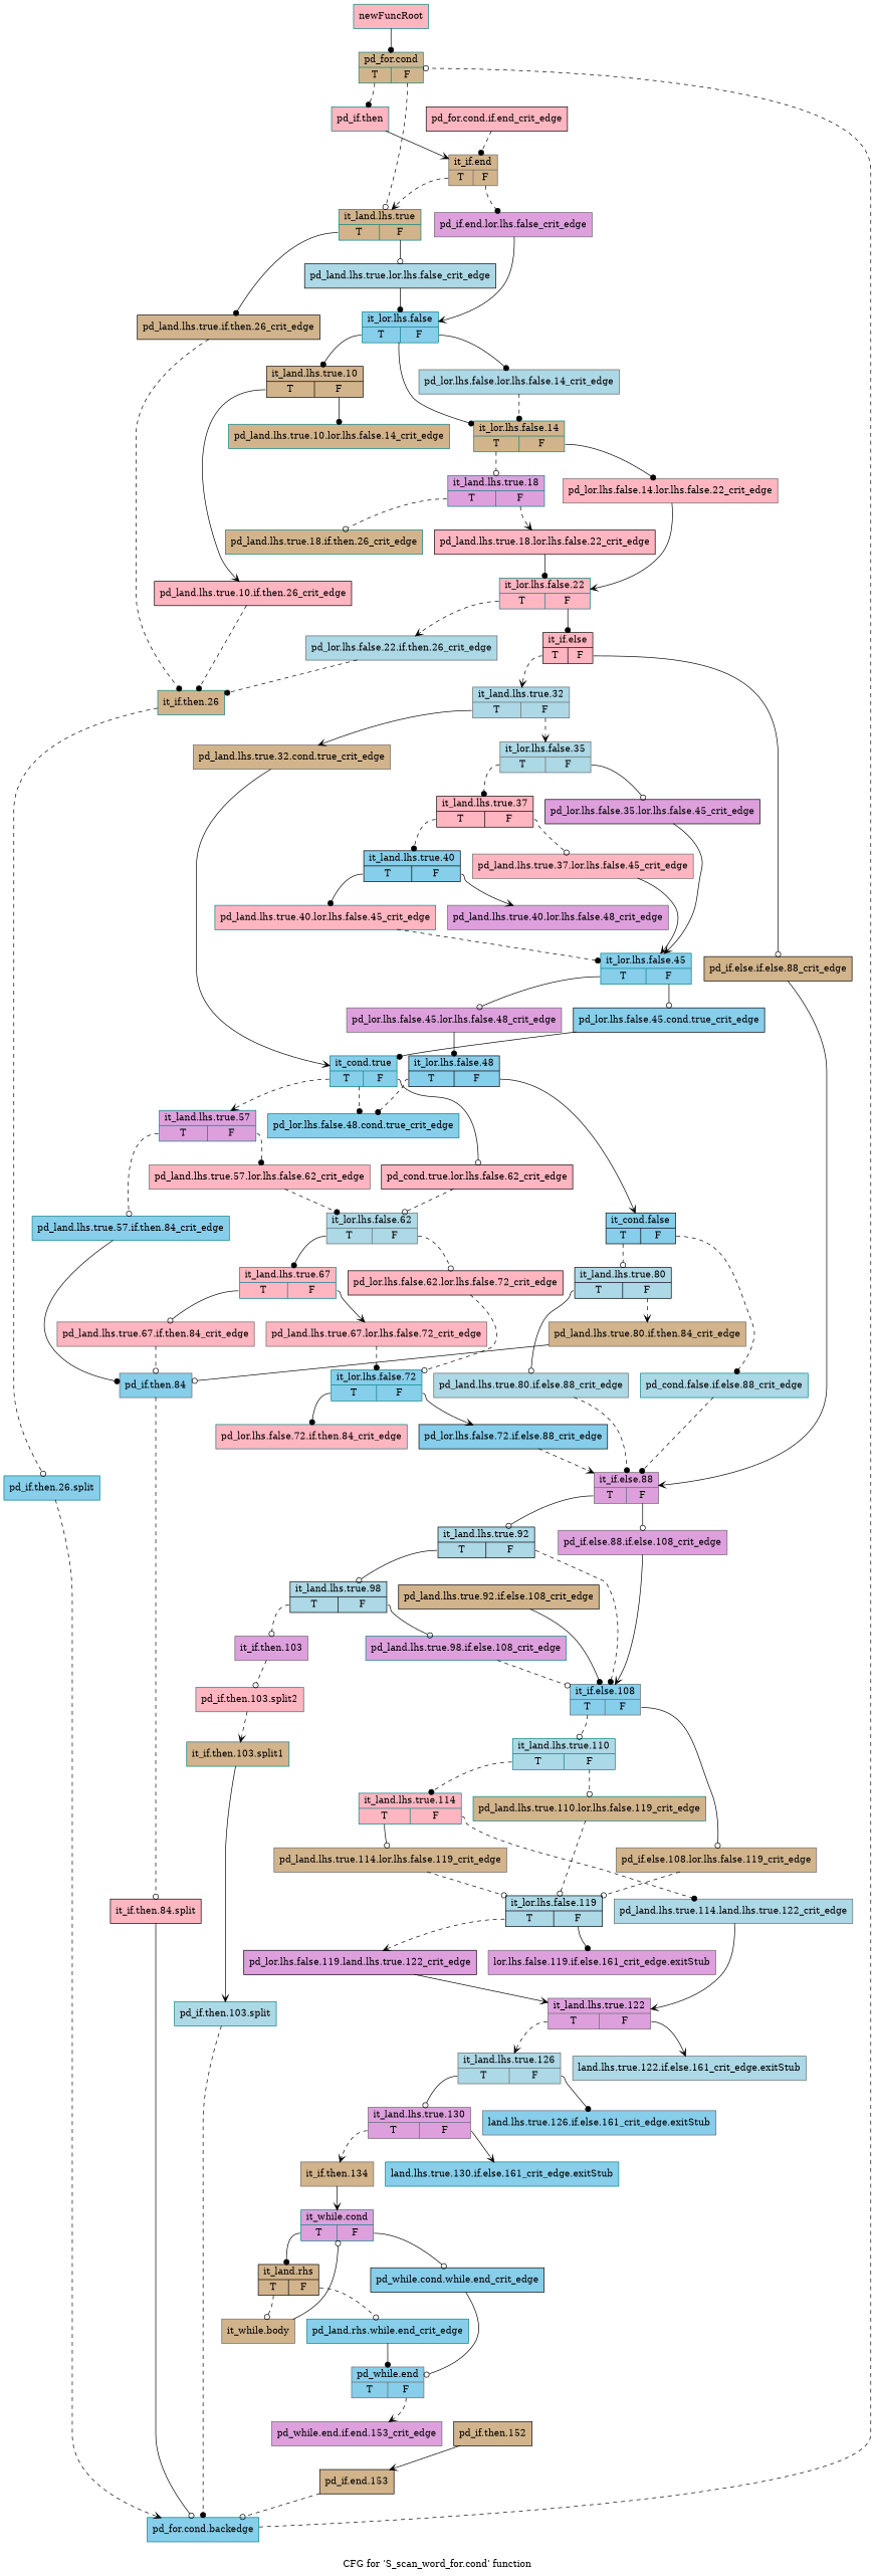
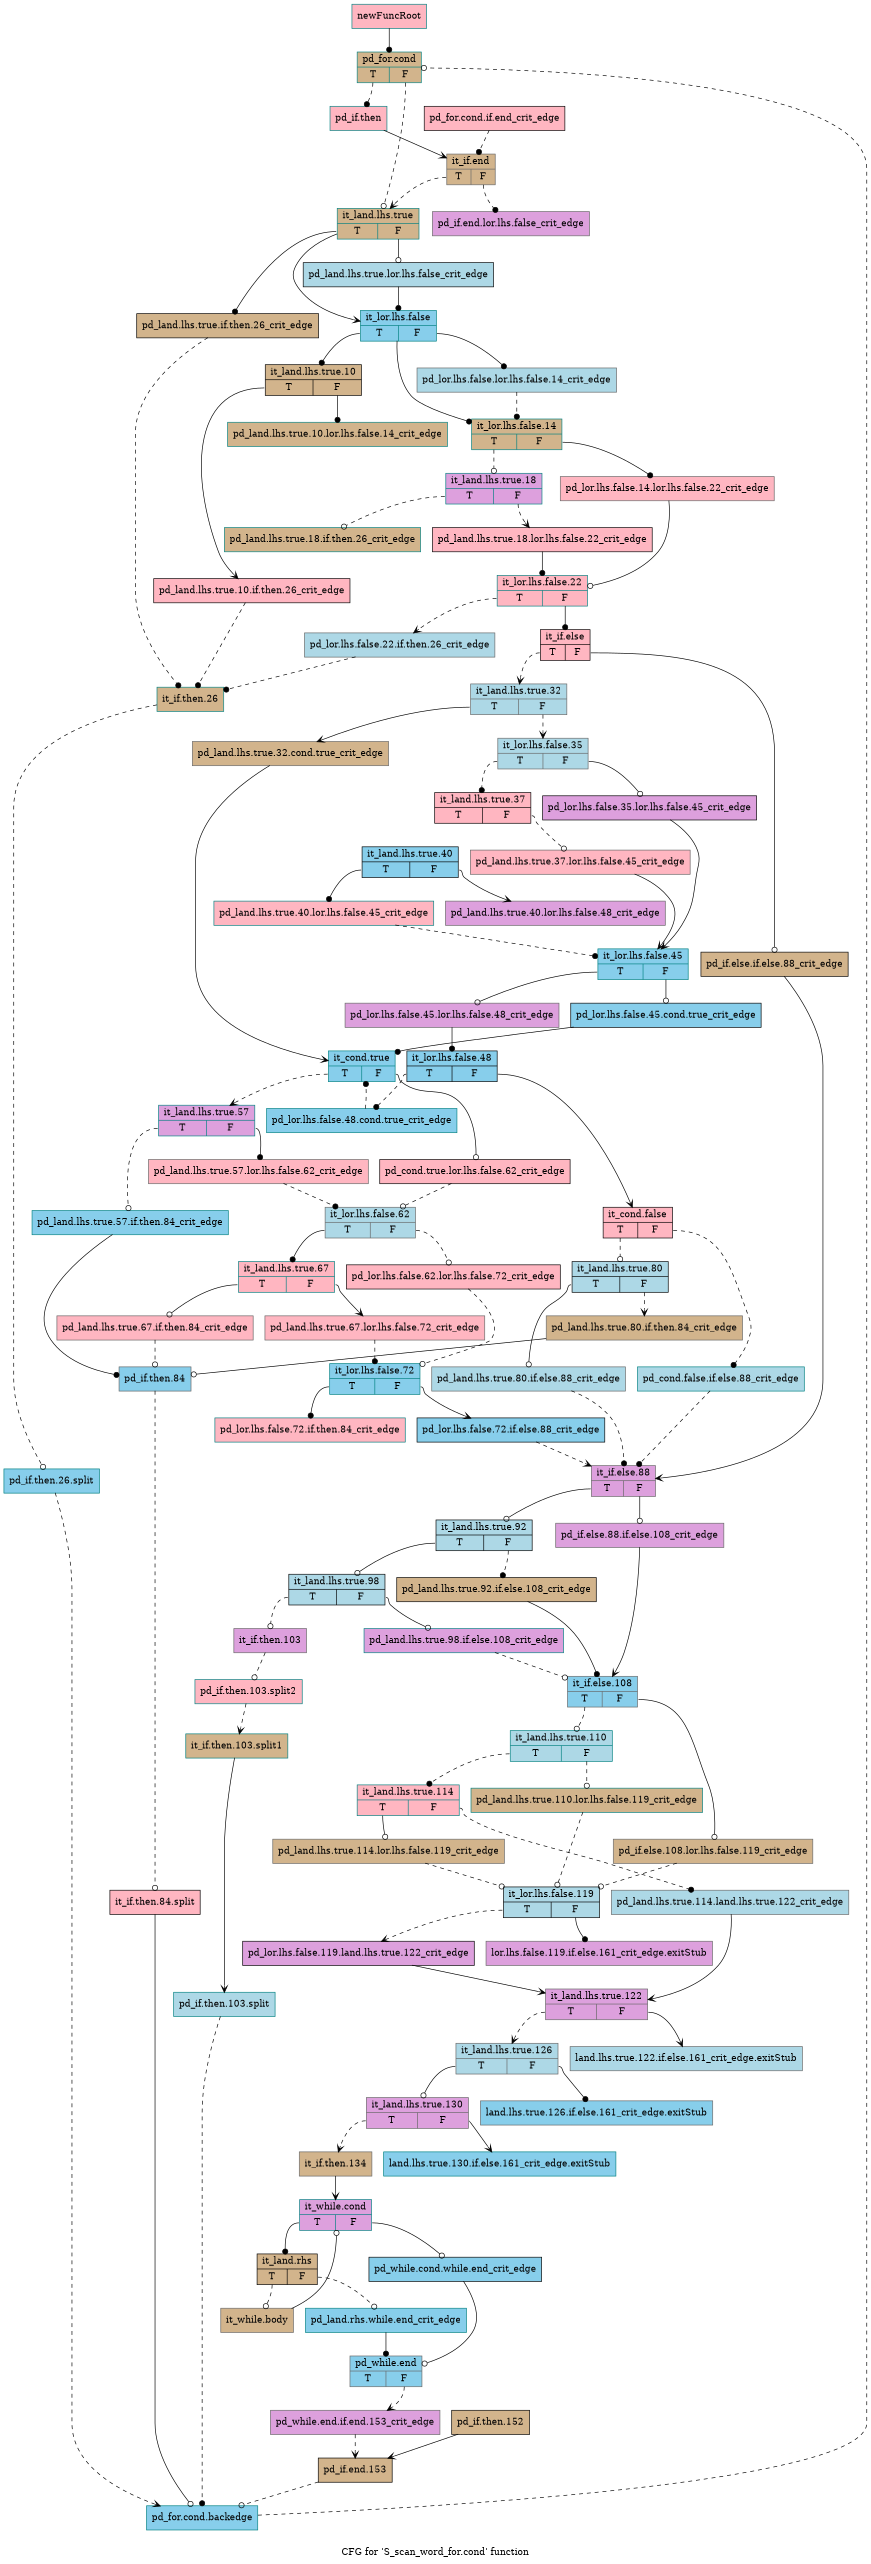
  digraph {
    label="CFG for 'S_scan_word_for.cond' function"
    node [color=gray40 fillcolor=lightpink shape=record style=filled]
    edge [arrowhead=odot style=solid]
    n1 [color=teal label="{newFuncRoot}"]
    n2 [color=teal fillcolor=tan label="{pd_for.cond|{<s0>T|<s1>F}}"]
    n3 [color=teal label="{pd_if.then}"]
    n4 [color=teal fillcolor=tan label="{it_land.lhs.true|{<s0>T|<s1>F}}"]
    n5 [fillcolor=tan label="{it_if.end|{<s0>T|<s1>F}}"]
    n6 [color=black label="{pd_for.cond.if.end_crit_edge}"]
    n7 [fillcolor=plum label="{lor.lhs.false.119.if.else.161_crit_edge.exitStub}"]
    n8 [fillcolor=lightblue label="{land.lhs.true.122.if.else.161_crit_edge.exitStub}"]
    n9 [fillcolor=skyblue label="{land.lhs.true.126.if.else.161_crit_edge.exitStub}"]
    n10 [color=teal fillcolor=skyblue label="{land.lhs.true.130.if.else.161_crit_edge.exitStub}"]
    n11 [fillcolor=plum label="{pd_if.end.lor.lhs.false_crit_edge}"]
    n12 [color=black fillcolor=tan label="{pd_land.lhs.true.if.then.26_crit_edge}"]
    n13 [color=black fillcolor=lightblue label="{pd_land.lhs.true.lor.lhs.false_crit_edge}"]
    n14 [color=teal fillcolor=skyblue label="{it_lor.lhs.false|{<s0>T|<s1>F}}"]
    n15 [color=teal fillcolor=tan label="{it_if.then.26}"]
    n16 [color=black fillcolor=tan label="{it_land.lhs.true.10|{<s0>T|<s1>F}}"]
    n17 [fillcolor=lightblue label="{pd_lor.lhs.false.lor.lhs.false.14_crit_edge}"]
    n18 [color=teal fillcolor=tan label="{it_lor.lhs.false.14|{<s0>T|<s1>F}}"]
    n19 [color=black label="{pd_land.lhs.true.10.if.then.26_crit_edge}"]
    n20 [color=teal fillcolor=tan label="{pd_land.lhs.true.10.lor.lhs.false.14_crit_edge}"]
    n21 [color=teal fillcolor=skyblue label="{pd_if.then.26.split}"]
    n22 [color=teal fillcolor=plum label="{it_land.lhs.true.18|{<s0>T|<s1>F}}"]
    n23 [label="{pd_lor.lhs.false.14.lor.lhs.false.22_crit_edge}"]
    n24 [color=teal fillcolor=tan label="{pd_land.lhs.true.18.if.then.26_crit_edge}"]
    n25 [color=black label="{pd_land.lhs.true.18.lor.lhs.false.22_crit_edge}"]
    n26 [color=teal label="{it_lor.lhs.false.22|{<s0>T|<s1>F}}"]
    n27 [fillcolor=lightblue label="{pd_lor.lhs.false.22.if.then.26_crit_edge}"]
    n28 [color=black label="{it_if.else|{<s0>T|<s1>F}}"]
    n29 [fillcolor=lightblue label="{it_land.lhs.true.32|{<s0>T|<s1>F}}"]
    n30 [color=black fillcolor=tan label="{pd_if.else.if.else.88_crit_edge}"]
    n31 [fillcolor=tan label="{pd_land.lhs.true.32.cond.true_crit_edge}"]
    n32 [fillcolor=lightblue label="{it_lor.lhs.false.35|{<s0>T|<s1>F}}"]
    n33 [fillcolor=plum label="{it_if.else.88|{<s0>T|<s1>F}}"]
    n34 [color=teal fillcolor=skyblue label="{it_cond.true|{<s0>T|<s1>F}}"]
    n35 [color=black label="{it_land.lhs.true.37|{<s0>T|<s1>F}}"]
    n36 [color=black fillcolor=plum label="{pd_lor.lhs.false.35.lor.lhs.false.45_crit_edge}"]
    n37 [color=black fillcolor=lightblue label="{it_land.lhs.true.92|{<s0>T|<s1>F}}"]
    n38 [fillcolor=plum label="{pd_if.else.88.if.else.108_crit_edge}"]
    n39 [color=black fillcolor=lightblue label="{it_land.lhs.true.98|{<s0>T|<s1>F}}"]
    n40 [color=black fillcolor=tan label="{pd_land.lhs.true.92.if.else.108_crit_edge}"]
    n41 [fillcolor=skyblue label="{it_if.else.108|{<s0>T|<s1>F}}"]
    n42 [color=teal fillcolor=plum label="{it_land.lhs.true.57|{<s0>T|<s1>F}}"]
    n43 [color=black label="{pd_cond.true.lor.lhs.false.62_crit_edge}"]
    n44 [color=black fillcolor=skyblue label="{it_land.lhs.true.40|{<s0>T|<s1>F}}"]
    n45 [label="{pd_land.lhs.true.37.lor.lhs.false.45_crit_edge}"]
    n46 [color=teal fillcolor=skyblue label="{it_lor.lhs.false.45|{<s0>T|<s1>F}}"]
    n47 [color=teal label="{pd_land.lhs.true.40.lor.lhs.false.45_crit_edge}"]
    n48 [fillcolor=plum label="{pd_land.lhs.true.40.lor.lhs.false.48_crit_edge}"]
    n49 [fillcolor=plum label="{pd_lor.lhs.false.45.lor.lhs.false.48_crit_edge}"]
    n50 [color=black fillcolor=skyblue label="{pd_lor.lhs.false.45.cond.true_crit_edge}"]
    n51 [color=black fillcolor=skyblue label="{it_lor.lhs.false.48|{<s0>T|<s1>F}}"]
    n52 [color=teal fillcolor=skyblue label="{pd_lor.lhs.false.48.cond.true_crit_edge}"]
-   n53 [color=black fillcolor=skyblue label="{it_cond.false|{<s0>T|<s1>F}}"]
+   n53 [color=black label="{it_cond.false|{<s0>T|<s1>F}}"]
    n54 [color=black fillcolor=lightblue label="{it_land.lhs.true.80|{<s0>T|<s1>F}}"]
    n55 [color=teal fillcolor=lightblue label="{pd_cond.false.if.else.88_crit_edge}"]
    n56 [color=teal fillcolor=skyblue label="{pd_land.lhs.true.57.if.then.84_crit_edge}"]
    n57 [label="{pd_land.lhs.true.57.lor.lhs.false.62_crit_edge}"]
    n58 [fillcolor=lightblue label="{it_lor.lhs.false.62|{<s0>T|<s1>F}}"]
    n59 [fillcolor=lightblue label="{pd_land.lhs.true.80.if.else.88_crit_edge}"]
    n60 [fillcolor=tan label="{pd_land.lhs.true.80.if.then.84_crit_edge}"]
    n61 [fillcolor=skyblue label="{pd_if.then.84}"]
    n62 [color=black label="{it_if.then.84.split}"]
    n63 [color=teal fillcolor=skyblue label="{pd_for.cond.backedge}"]
    n64 [color=teal label="{it_land.lhs.true.67|{<s0>T|<s1>F}}"]
    n65 [color=black label="{pd_lor.lhs.false.62.lor.lhs.false.72_crit_edge}"]
    n66 [label="{pd_land.lhs.true.67.if.then.84_crit_edge}"]
    n67 [label="{pd_land.lhs.true.67.lor.lhs.false.72_crit_edge}"]
    n68 [color=teal fillcolor=skyblue label="{it_lor.lhs.false.72|{<s0>T|<s1>F}}"]
    n69 [color=teal label="{pd_lor.lhs.false.72.if.then.84_crit_edge}"]
    n70 [color=black fillcolor=skyblue label="{pd_lor.lhs.false.72.if.else.88_crit_edge}"]
    n71 [fillcolor=plum label="{it_if.then.103}"]
    n72 [color=teal fillcolor=plum label="{pd_land.lhs.true.98.if.else.108_crit_edge}"]
    n73 [color=teal fillcolor=lightblue label="{it_land.lhs.true.110|{<s0>T|<s1>F}}"]
    n74 [fillcolor=tan label="{pd_if.else.108.lor.lhs.false.119_crit_edge}"]
    n75 [color=teal label="{it_land.lhs.true.114|{<s0>T|<s1>F}}"]
    n76 [color=teal fillcolor=tan label="{pd_land.lhs.true.110.lor.lhs.false.119_crit_edge}"]
    n77 [color=black fillcolor=lightblue label="{it_lor.lhs.false.119|{<s0>T|<s1>F}}"]
    n78 [color=teal label="{pd_if.then.103.split2}"]
    n79 [color=teal fillcolor=tan label="{it_if.then.103.split1}"]
    n80 [fillcolor=tan label="{pd_land.lhs.true.114.lor.lhs.false.119_crit_edge}"]
    n81 [fillcolor=lightblue label="{pd_land.lhs.true.114.land.lhs.true.122_crit_edge}"]
    n82 [color=black fillcolor=plum label="{pd_lor.lhs.false.119.land.lhs.true.122_crit_edge}"]
    n83 [fillcolor=plum label="{it_land.lhs.true.122|{<s0>T|<s1>F}}"]
    n84 [fillcolor=lightblue label="{it_land.lhs.true.126|{<s0>T|<s1>F}}"]
    n85 [fillcolor=plum label="{it_land.lhs.true.130|{<s0>T|<s1>F}}"]
    n86 [fillcolor=tan label="{it_if.then.134}"]
    n87 [color=teal fillcolor=plum label="{it_while.cond|{<s0>T|<s1>F}}"]
    n88 [color=black fillcolor=tan label="{it_land.rhs|{<s0>T|<s1>F}}"]
    n89 [color=black fillcolor=skyblue label="{pd_while.cond.while.end_crit_edge}"]
    n90 [fillcolor=tan label="{it_while.body}"]
    n91 [color=teal fillcolor=skyblue label="{pd_land.rhs.while.end_crit_edge}"]
    n92 [fillcolor=skyblue label="{pd_while.end|{<s0>T|<s1>F}}"]
    n93 [fillcolor=plum label="{pd_while.end.if.end.153_crit_edge}"]
    n94 [color=black fillcolor=tan label="{pd_if.then.152}"]
    n95 [color=black fillcolor=tan label="{pd_if.end.153}"]
    n96 [color=teal fillcolor=lightblue label="{pd_if.then.103.split}"]
    n1 -> n2 [arrowhead=dot]
    n2 -> n3 [arrowhead=dot style=dashed tailport=s0]
    n2 -> n4 [style=dashed tailport=s1]
    n3 -> n5 [arrowhead=vee]
    n4 -> n12 [arrowhead=dot tailport=s0]
    n4 -> n13 [tailport=s1]
    n5 -> n4 [arrowhead=vee style=dashed tailport=s0]
    n5 -> n11 [arrowhead=dot style=dashed tailport=s1]
    n6 -> n5 [arrowhead=dot style=dashed]
-   n11 -> n14 [arrowhead=vee]
+   n4 -> n14 [arrowhead=vee]
    n12 -> n15 [arrowhead=dot style=dashed]
    n13 -> n14 [arrowhead=dot]
    n14 -> n16 [arrowhead=dot tailport=s0]
    n14 -> n17 [arrowhead=dot tailport=s1]
    n14 -> n18 [arrowhead=dot]
    n15 -> n21 [style=dashed]
    n16 -> n19 [arrowhead=vee tailport=s0]
    n16 -> n20 [arrowhead=dot tailport=s1]
    n17 -> n18 [arrowhead=dot style=dashed]
    n18 -> n22 [style=dashed tailport=s0]
    n18 -> n23 [arrowhead=dot tailport=s1]
    n19 -> n15 [arrowhead=dot style=dashed]
    n21 -> n63 [arrowhead=vee style=dashed]
    n22 -> n24 [style=dashed tailport=s0]
    n22 -> n25 [arrowhead=vee style=dashed tailport=s1]
-   n23 -> n26 [arrowhead=vee]
+   n23 -> n26
    n25 -> n26 [arrowhead=dot]
    n26 -> n27 [arrowhead=vee style=dashed tailport=s0]
    n26 -> n28 [arrowhead=dot tailport=s1]
    n27 -> n15 [arrowhead=dot style=dashed]
    n28 -> n29 [arrowhead=vee style=dashed tailport=s0]
    n28 -> n30 [tailport=s1]
    n29 -> n31 [arrowhead=vee tailport=s0]
    n29 -> n32 [arrowhead=vee style=dashed tailport=s1]
    n30 -> n33 [arrowhead=vee]
    n31 -> n34 [arrowhead=vee]
    n32 -> n35 [arrowhead=dot style=dashed tailport=s0]
    n32 -> n36 [tailport=s1]
    n33 -> n37 [tailport=s0]
    n33 -> n38 [tailport=s1]
    n34 -> n42 [arrowhead=vee style=dashed tailport=s0]
    n34 -> n43 [tailport=s1]
-   n35 -> n44 [arrowhead=dot style=dashed tailport=s0]
    n35 -> n45 [style=dashed tailport=s1]
    n36 -> n46 [arrowhead=vee]
    n37 -> n39 [tailport=s0]
-   n37 -> n41 [arrowhead=dot style=dashed tailport=s1]
+   n37 -> n40 [arrowhead=dot style=dashed tailport=s1]
    n38 -> n41 [arrowhead=vee]
    n39 -> n71 [style=dashed tailport=s0]
    n39 -> n72 [tailport=s1]
    n40 -> n41 [arrowhead=dot]
    n41 -> n73 [style=dashed tailport=s0]
    n41 -> n74 [tailport=s1]
    n42 -> n56 [style=dashed tailport=s0]
-   n42 -> n57 [arrowhead=dot style=dashed tailport=s1]
+   n42 -> n57 [arrowhead=dot tailport=s1]
    n43 -> n58 [style=dashed]
    n44 -> n47 [arrowhead=dot tailport=s0]
    n44 -> n48 [arrowhead=vee tailport=s1]
    n45 -> n46 [arrowhead=vee]
    n46 -> n49 [tailport=s0]
    n46 -> n50 [tailport=s1]
    n47 -> n46 [arrowhead=dot style=dashed]
    n49 -> n51 [arrowhead=dot]
    n50 -> n34 [arrowhead=dot]
    n51 -> n52 [arrowhead=dot style=dashed tailport=s0]
    n51 -> n53 [arrowhead=vee tailport=s1]
-   n34 -> n52 [arrowhead=dot style=dashed]
+   n52 -> n34 [arrowhead=dot style=dashed]
    n53 -> n54 [style=dashed tailport=s0]
    n53 -> n55 [arrowhead=dot style=dashed tailport=s1]
    n54 -> n59 [tailport=s0]
    n54 -> n60 [arrowhead=vee style=dashed tailport=s1]
    n55 -> n33 [arrowhead=dot style=dashed]
    n56 -> n61 [arrowhead=dot]
    n57 -> n58 [arrowhead=dot style=dashed]
    n58 -> n64 [arrowhead=dot tailport=s0]
    n58 -> n65 [style=dashed tailport=s1]
    n59 -> n33 [arrowhead=dot style=dashed]
    n60 -> n61
    n61 -> n62 [style=dashed]
    n62 -> n63
    n63 -> n2 [style=dashed]
    n64 -> n66 [tailport=s0]
    n64 -> n67 [arrowhead=vee tailport=s1]
    n65 -> n68 [style=dashed]
    n66 -> n61 [style=dashed]
    n67 -> n68 [arrowhead=dot style=dashed]
    n68 -> n69 [arrowhead=dot tailport=s0]
    n68 -> n70 [arrowhead=vee tailport=s1]
    n70 -> n33 [arrowhead=vee style=dashed]
    n71 -> n78 [style=dashed]
    n72 -> n41 [style=dashed]
    n73 -> n75 [arrowhead=dot style=dashed tailport=s0]
    n73 -> n76 [style=dashed tailport=s1]
    n74 -> n77 [style=dashed]
    n75 -> n80 [tailport=s0]
    n75 -> n81 [arrowhead=dot style=dashed tailport=s1]
    n76 -> n77 [style=dashed]
    n77 -> n7 [arrowhead=dot tailport=s1]
    n77 -> n82 [arrowhead=vee style=dashed tailport=s0]
    n78 -> n79 [arrowhead=vee style=dashed]
    n79 -> n96 [arrowhead=vee]
    n80 -> n77 [style=dashed]
    n81 -> n83 [arrowhead=vee]
    n82 -> n83 [arrowhead=vee]
    n83 -> n8 [arrowhead=vee tailport=s1]
    n83 -> n84 [arrowhead=vee style=dashed tailport=s0]
    n84 -> n9 [arrowhead=dot tailport=s1]
    n84 -> n85 [tailport=s0]
    n85 -> n10 [arrowhead=vee tailport=s1]
    n85 -> n86 [arrowhead=vee style=dashed tailport=s0]
    n86 -> n87 [arrowhead=vee]
    n87 -> n88 [arrowhead=dot tailport=s0]
    n87 -> n89 [tailport=s1]
    n88 -> n90 [style=dashed tailport=s0]
    n88 -> n91 [style=dashed tailport=s1]
    n89 -> n92
    n90 -> n87
    n91 -> n92 [arrowhead=dot]
    n92 -> n93 [arrowhead=vee style=dashed tailport=s1]
+   n93 -> n95 [arrowhead=vee style=dashed]
    n94 -> n95 [arrowhead=vee]
    n95 -> n63 [style=dashed]
    n96 -> n63 [arrowhead=dot style=dashed]
  }
